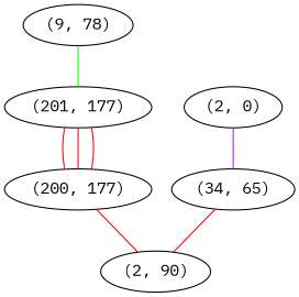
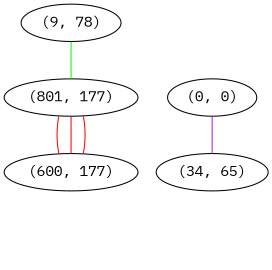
  graph {
    fontname="IBM Plex Mono"
    node [fontname="IBM Plex Mono"]
    edge [color=red fontname="IBM Plex Mono" weight=1]
    n1 [label="(34, 65)"]
-   "(0, 0)" [label="(2, 0)"]
-   "(2, 90)"
+   "(0, 0)"
    n4 [label="(9, 78)"]
-   "(201, 177)"
-   "(200, 177)"
-   n1 -- "(2, 90)"
+   "(201, 177)" [label="(801, 177)"]
+   "(200, 177)" [label="(600, 177)"]
    "(0, 0)" -- n1 [color=purple weight=4]
    n4 -- "(201, 177)" [color=green weight=2]
    "(201, 177)" -- "(200, 177)"
    "(201, 177)" -- "(200, 177)"
    "(201, 177)" -- "(200, 177)"
-   "(200, 177)" -- "(2, 90)"
  }
